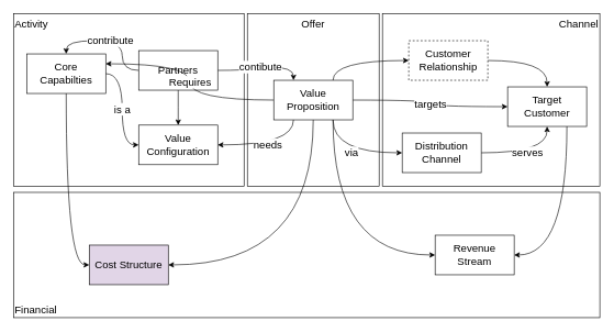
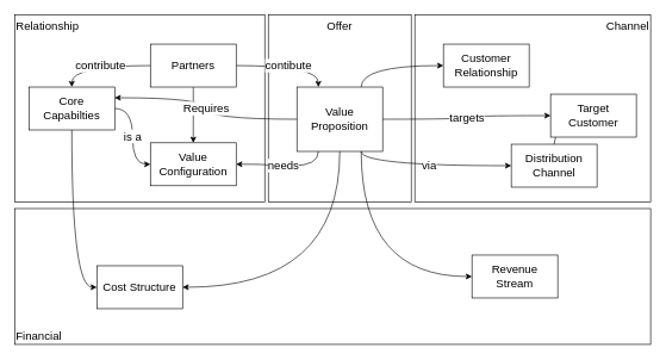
  <mxCell id="0" />
  <mxCell id="1" parent="0" />
- <mxCell id="2" value="Activity" style="rounded=0;whiteSpace=wrap;html=1;fontSize=16;align=left;verticalAlign=top;" vertex="1" parent="1"><mxGeometry x="20" y="20" width="350" height="262" as="geometry" /></mxCell>
+ <mxCell id="2" value="Relationship" style="rounded=0;whiteSpace=wrap;html=1;fontSize=16;align=left;verticalAlign=top;" vertex="1" parent="1"><mxGeometry x="20" y="20" width="350" height="262" as="geometry" /></mxCell>
  <mxCell id="3" value="Financial" style="rounded=0;whiteSpace=wrap;html=1;fontSize=16;align=left;verticalAlign=bottom;" vertex="1" parent="1"><mxGeometry x="20" y="291" width="890" height="190" as="geometry" /></mxCell>
  <mxCell id="4" value="Offer" style="rounded=0;whiteSpace=wrap;html=1;fontSize=16;align=center;verticalAlign=top;" vertex="1" parent="1"><mxGeometry x="375" y="20" width="200" height="262" as="geometry" /></mxCell>
  <mxCell id="5" value="Channel" style="rounded=0;whiteSpace=wrap;html=1;fontSize=16;align=right;verticalAlign=top;" vertex="1" parent="1"><mxGeometry x="580" y="20" width="330" height="262" as="geometry" /></mxCell>
  <mxCell id="6" style="edgeStyle=orthogonalEdgeStyle;curved=1;rounded=0;orthogonalLoop=1;jettySize=auto;html=1;entryX=0;entryY=0.5;entryDx=0;entryDy=0;fontSize=16;" edge="1" parent="1" source="8" target="14"><mxGeometry relative="1" as="geometry" /></mxCell>
  <mxCell id="7" value="is a" style="edgeStyle=orthogonalEdgeStyle;curved=1;rounded=0;orthogonalLoop=1;jettySize=auto;html=1;entryX=0;entryY=0.5;entryDx=0;entryDy=0;fontSize=16;" edge="1" parent="1" source="8" target="13"><mxGeometry relative="1" as="geometry" /></mxCell>
- <mxCell id="8" value="Core Capabilties" style="rounded=0;whiteSpace=wrap;html=1;fontSize=16;align=center;" vertex="1" parent="1"><mxGeometry x="40" y="81" width="120" height="60" as="geometry" /></mxCell>
+ <mxCell id="8" value="Core Capabilties" style="rounded=0;whiteSpace=wrap;html=1;fontSize=16;align=center;" vertex="1" parent="1"><mxGeometry x="40" y="121" width="120" height="60" as="geometry" /></mxCell>
  <mxCell id="9" value="contribute" style="edgeStyle=orthogonalEdgeStyle;rounded=0;orthogonalLoop=1;jettySize=auto;html=1;entryX=0.5;entryY=0;entryDx=0;entryDy=0;fontSize=16;curved=1;" edge="1" parent="1" source="12" target="8"><mxGeometry relative="1" as="geometry" /></mxCell>
  <mxCell id="10" style="edgeStyle=orthogonalEdgeStyle;curved=1;rounded=0;orthogonalLoop=1;jettySize=auto;html=1;fontSize=16;" edge="1" parent="1" source="12" target="13"><mxGeometry relative="1" as="geometry" /></mxCell>
  <mxCell id="11" value="contibute" style="edgeStyle=orthogonalEdgeStyle;curved=1;rounded=0;orthogonalLoop=1;jettySize=auto;html=1;entryX=0.25;entryY=0;entryDx=0;entryDy=0;fontSize=16;" edge="1" parent="1" source="12" target="23"><mxGeometry relative="1" as="geometry" /></mxCell>
- <mxCell id="12" value="Partners" style="rounded=0;whiteSpace=wrap;html=1;fontSize=16;align=center;" vertex="1" parent="1"><mxGeometry x="210" y="76" width="120" height="60" as="geometry" /></mxCell>
- <mxCell id="13" value="Value Configuration" style="rounded=0;whiteSpace=wrap;html=1;fontSize=16;align=center;" vertex="1" parent="1"><mxGeometry x="210" y="189" width="120" height="60" as="geometry" /></mxCell>
- <mxCell id="14" value="Cost Structure" style="rounded=0;whiteSpace=wrap;html=1;fontSize=16;align=center;fillColor=#e1d5e7;" vertex="1" parent="1"><mxGeometry x="135" y="371" width="120" height="60" as="geometry" /></mxCell>
+ <mxCell id="12" value="Partners" style="rounded=0;whiteSpace=wrap;html=1;fontSize=16;align=center;" vertex="1" parent="1"><mxGeometry x="210" y="61" width="120" height="60" as="geometry" /></mxCell>
+ <mxCell id="13" value="Value Configuration" style="rounded=0;whiteSpace=wrap;html=1;fontSize=16;align=center;" vertex="1" parent="1"><mxGeometry x="210" y="199" width="120" height="60" as="geometry" /></mxCell>
+ <mxCell id="14" value="Cost Structure" style="rounded=0;whiteSpace=wrap;html=1;fontSize=16;align=center;" vertex="1" parent="1"><mxGeometry x="135" y="371" width="120" height="60" as="geometry" /></mxCell>
  <mxCell id="15" value="Revenue Stream" style="rounded=0;whiteSpace=wrap;html=1;fontSize=16;align=center;" vertex="1" parent="1"><mxGeometry x="660" y="356" width="120" height="60" as="geometry" /></mxCell>
  <mxCell id="16" value="Requires" style="edgeStyle=orthogonalEdgeStyle;curved=1;rounded=0;orthogonalLoop=1;jettySize=auto;html=1;entryX=1;entryY=0.25;entryDx=0;entryDy=0;fontSize=16;" edge="1" parent="1" source="23" target="8"><mxGeometry relative="1" as="geometry" /></mxCell>
  <mxCell id="17" style="edgeStyle=orthogonalEdgeStyle;curved=1;rounded=0;orthogonalLoop=1;jettySize=auto;html=1;entryX=0;entryY=0.5;entryDx=0;entryDy=0;fontSize=16;exitX=0.75;exitY=0;exitDx=0;exitDy=0;" edge="1" parent="1" source="23" target="25"><mxGeometry relative="1" as="geometry" /></mxCell>
  <mxCell id="18" value="targets" style="edgeStyle=orthogonalEdgeStyle;curved=1;rounded=0;orthogonalLoop=1;jettySize=auto;html=1;fontSize=16;" edge="1" parent="1" source="23" target="29"><mxGeometry relative="1" as="geometry" /></mxCell>
  <mxCell id="19" value="needs" style="edgeStyle=orthogonalEdgeStyle;curved=1;rounded=0;orthogonalLoop=1;jettySize=auto;html=1;entryX=1;entryY=0.5;entryDx=0;entryDy=0;fontSize=16;exitX=0.25;exitY=1;exitDx=0;exitDy=0;" edge="1" parent="1" source="23" target="13"><mxGeometry relative="1" as="geometry" /></mxCell>
  <mxCell id="20" style="edgeStyle=orthogonalEdgeStyle;curved=1;rounded=0;orthogonalLoop=1;jettySize=auto;html=1;fontSize=16;exitX=0.5;exitY=1;exitDx=0;exitDy=0;entryX=1;entryY=0.5;entryDx=0;entryDy=0;" edge="1" parent="1" source="23" target="14"><mxGeometry relative="1" as="geometry" /></mxCell>
  <mxCell id="21" style="edgeStyle=orthogonalEdgeStyle;curved=1;rounded=0;orthogonalLoop=1;jettySize=auto;html=1;entryX=0;entryY=0.5;entryDx=0;entryDy=0;fontSize=16;exitX=0.75;exitY=1;exitDx=0;exitDy=0;" edge="1" parent="1" source="23" target="15"><mxGeometry relative="1" as="geometry" /></mxCell>
  <mxCell id="22" value="via" style="edgeStyle=orthogonalEdgeStyle;curved=1;rounded=0;orthogonalLoop=1;jettySize=auto;html=1;fontSize=16;exitX=0.75;exitY=1;exitDx=0;exitDy=0;entryX=0;entryY=0.5;entryDx=0;entryDy=0;" edge="1" parent="1" source="23" target="27"><mxGeometry relative="1" as="geometry" /></mxCell>
- <mxCell id="23" value="Value Proposition" style="rounded=0;whiteSpace=wrap;html=1;fontSize=16;align=center;" vertex="1" parent="1"><mxGeometry x="415" y="121" width="120" height="60" as="geometry" /></mxCell>
- <mxCell id="24" style="edgeStyle=orthogonalEdgeStyle;curved=1;rounded=0;orthogonalLoop=1;jettySize=auto;html=1;entryX=0.5;entryY=0;entryDx=0;entryDy=0;fontSize=16;" edge="1" parent="1" source="25" target="29"><mxGeometry relative="1" as="geometry" /></mxCell>
- <mxCell id="25" value="Customer Relationship" style="rounded=0;whiteSpace=wrap;html=1;fontSize=16;align=center;dashed=1;" vertex="1" parent="1"><mxGeometry x="620" y="61" width="120" height="60" as="geometry" /></mxCell>
+ <mxCell id="23" value="Value Proposition" style="rounded=0;whiteSpace=wrap;html=1;fontSize=16;align=center;" vertex="1" parent="1"><mxGeometry x="415" y="121" width="120" height="90" as="geometry" /></mxCell>
+ <mxCell id="25" value="Customer Relationship" style="rounded=0;whiteSpace=wrap;html=1;fontSize=16;align=center;" vertex="1" parent="1"><mxGeometry x="620" y="61" width="120" height="60" as="geometry" /></mxCell>
  <mxCell id="26" value="serves" style="edgeStyle=orthogonalEdgeStyle;curved=1;rounded=0;orthogonalLoop=1;jettySize=auto;html=1;entryX=0.5;entryY=1;entryDx=0;entryDy=0;fontSize=16;" edge="1" parent="1" source="27" target="29"><mxGeometry relative="1" as="geometry" /></mxCell>
- <mxCell id="27" value="Distribution Channel" style="rounded=0;whiteSpace=wrap;html=1;fontSize=16;align=center;" vertex="1" parent="1"><mxGeometry x="610" y="201" width="120" height="60" as="geometry" /></mxCell>
- <mxCell id="28" style="edgeStyle=orthogonalEdgeStyle;curved=1;rounded=0;orthogonalLoop=1;jettySize=auto;html=1;fontSize=16;exitX=0.75;exitY=1;exitDx=0;exitDy=0;entryX=1;entryY=0.5;entryDx=0;entryDy=0;" edge="1" parent="1" source="29" target="15"><mxGeometry relative="1" as="geometry" /></mxCell>
+ <mxCell id="27" value="Distribution Channel" style="rounded=0;whiteSpace=wrap;html=1;fontSize=16;align=center;" vertex="1" parent="1"><mxGeometry x="715" y="201" width="120" height="60" as="geometry" /></mxCell>
  <mxCell id="29" value="Target Customer" style="rounded=0;whiteSpace=wrap;html=1;fontSize=16;align=center;" vertex="1" parent="1"><mxGeometry x="770" y="131" width="120" height="60" as="geometry" /></mxCell>
